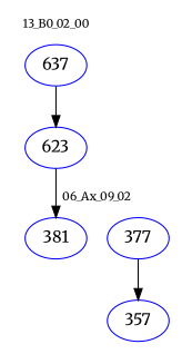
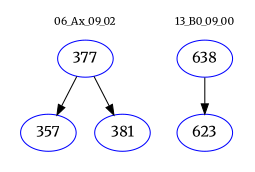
  digraph {
    fontname=Merriweather
    node [color=blue fontname=Merriweather]
    edge [color=black fontname=Merriweather]
    n1 [label=377]
    n2 [label=357]
    n3 [label=381]
-   n4 [label=637]
+   n4 [label=638]
    n5 [label=623]
    subgraph cluster_1 {
      color=white
      fontsize=10
      label="06_Ax_09_02"
      n1
      n2
      n3
    }
    subgraph cluster_2 {
      color=white
      fontsize=10
-     label="13_B0_02_00"
+     label="13_B0_09_00"
      n4
      n5
    }
    n1 -> n2
-   n5 -> n3
+   n1 -> n3
    n4 -> n5
  }
